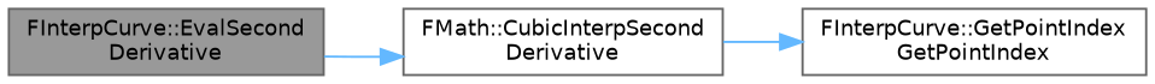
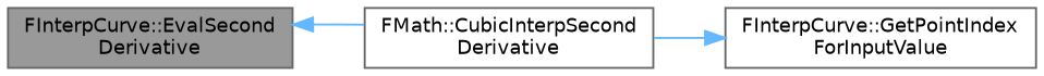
  digraph {
    rankdir=LR
    node [color=grey40 fillcolor=white fontname=Helvetica fontsize=10 shape=box style=filled]
    edge [color=steelblue1 fontname=Helvetica fontsize=10 labelfontname=Helvetica labelfontsize=10 style=solid]
    n1 [color=gray40 fillcolor=grey60 fontcolor=black height=0.2 label="FInterpCurve::EvalSecond\lDerivative" width=0.4]
    n2 [height=0.2 label="FMath::CubicInterpSecond\lDerivative" width=0.4]
-   n3 [height=0.2 label="FInterpCurve::GetPointIndex\lGetPointIndex" width=0.4]
-   n1 -> n2
+   n3 [height=0.2 label="FInterpCurve::GetPointIndex\lForInputValue" width=0.4]
+   n2 -> n1
    n2 -> n3
  }
